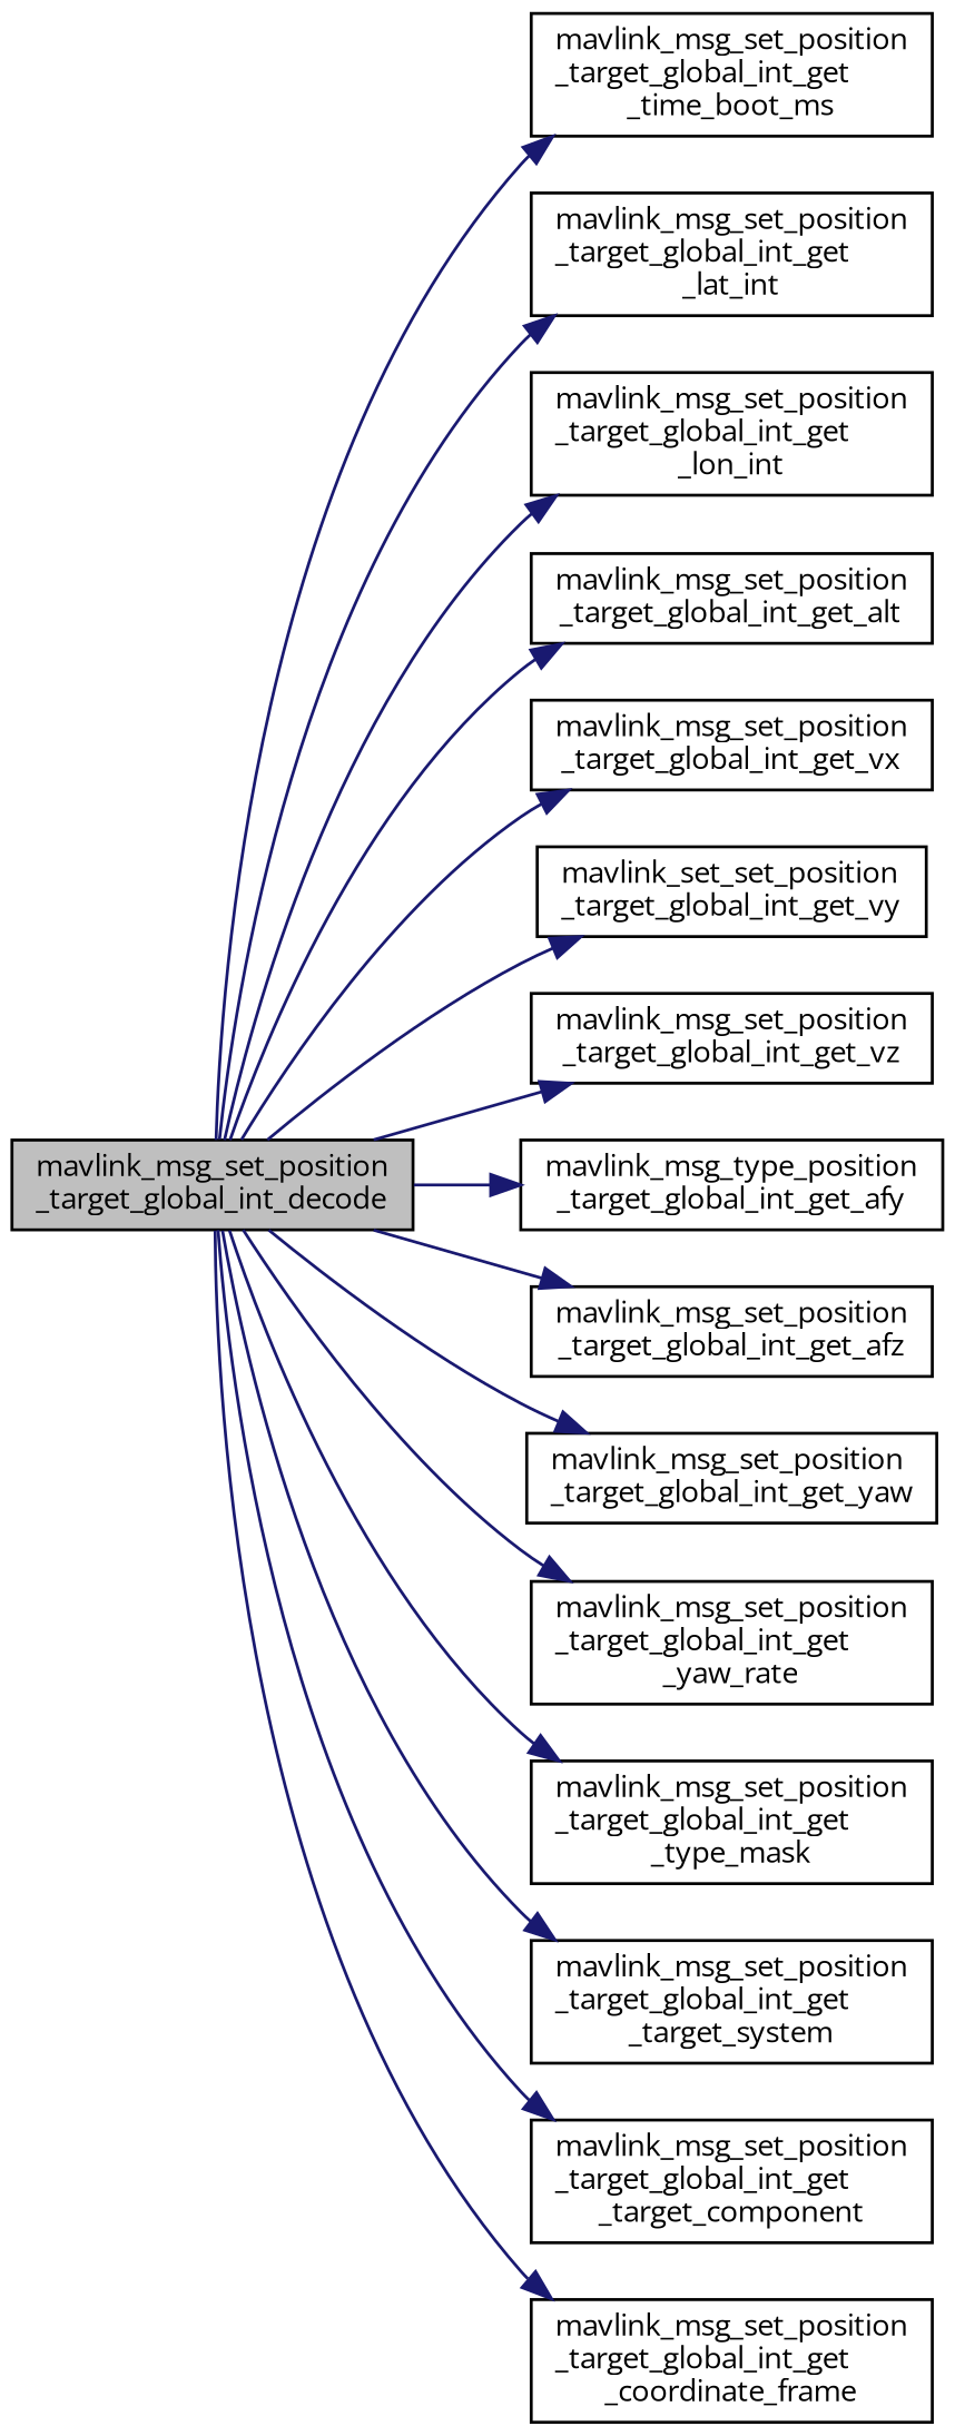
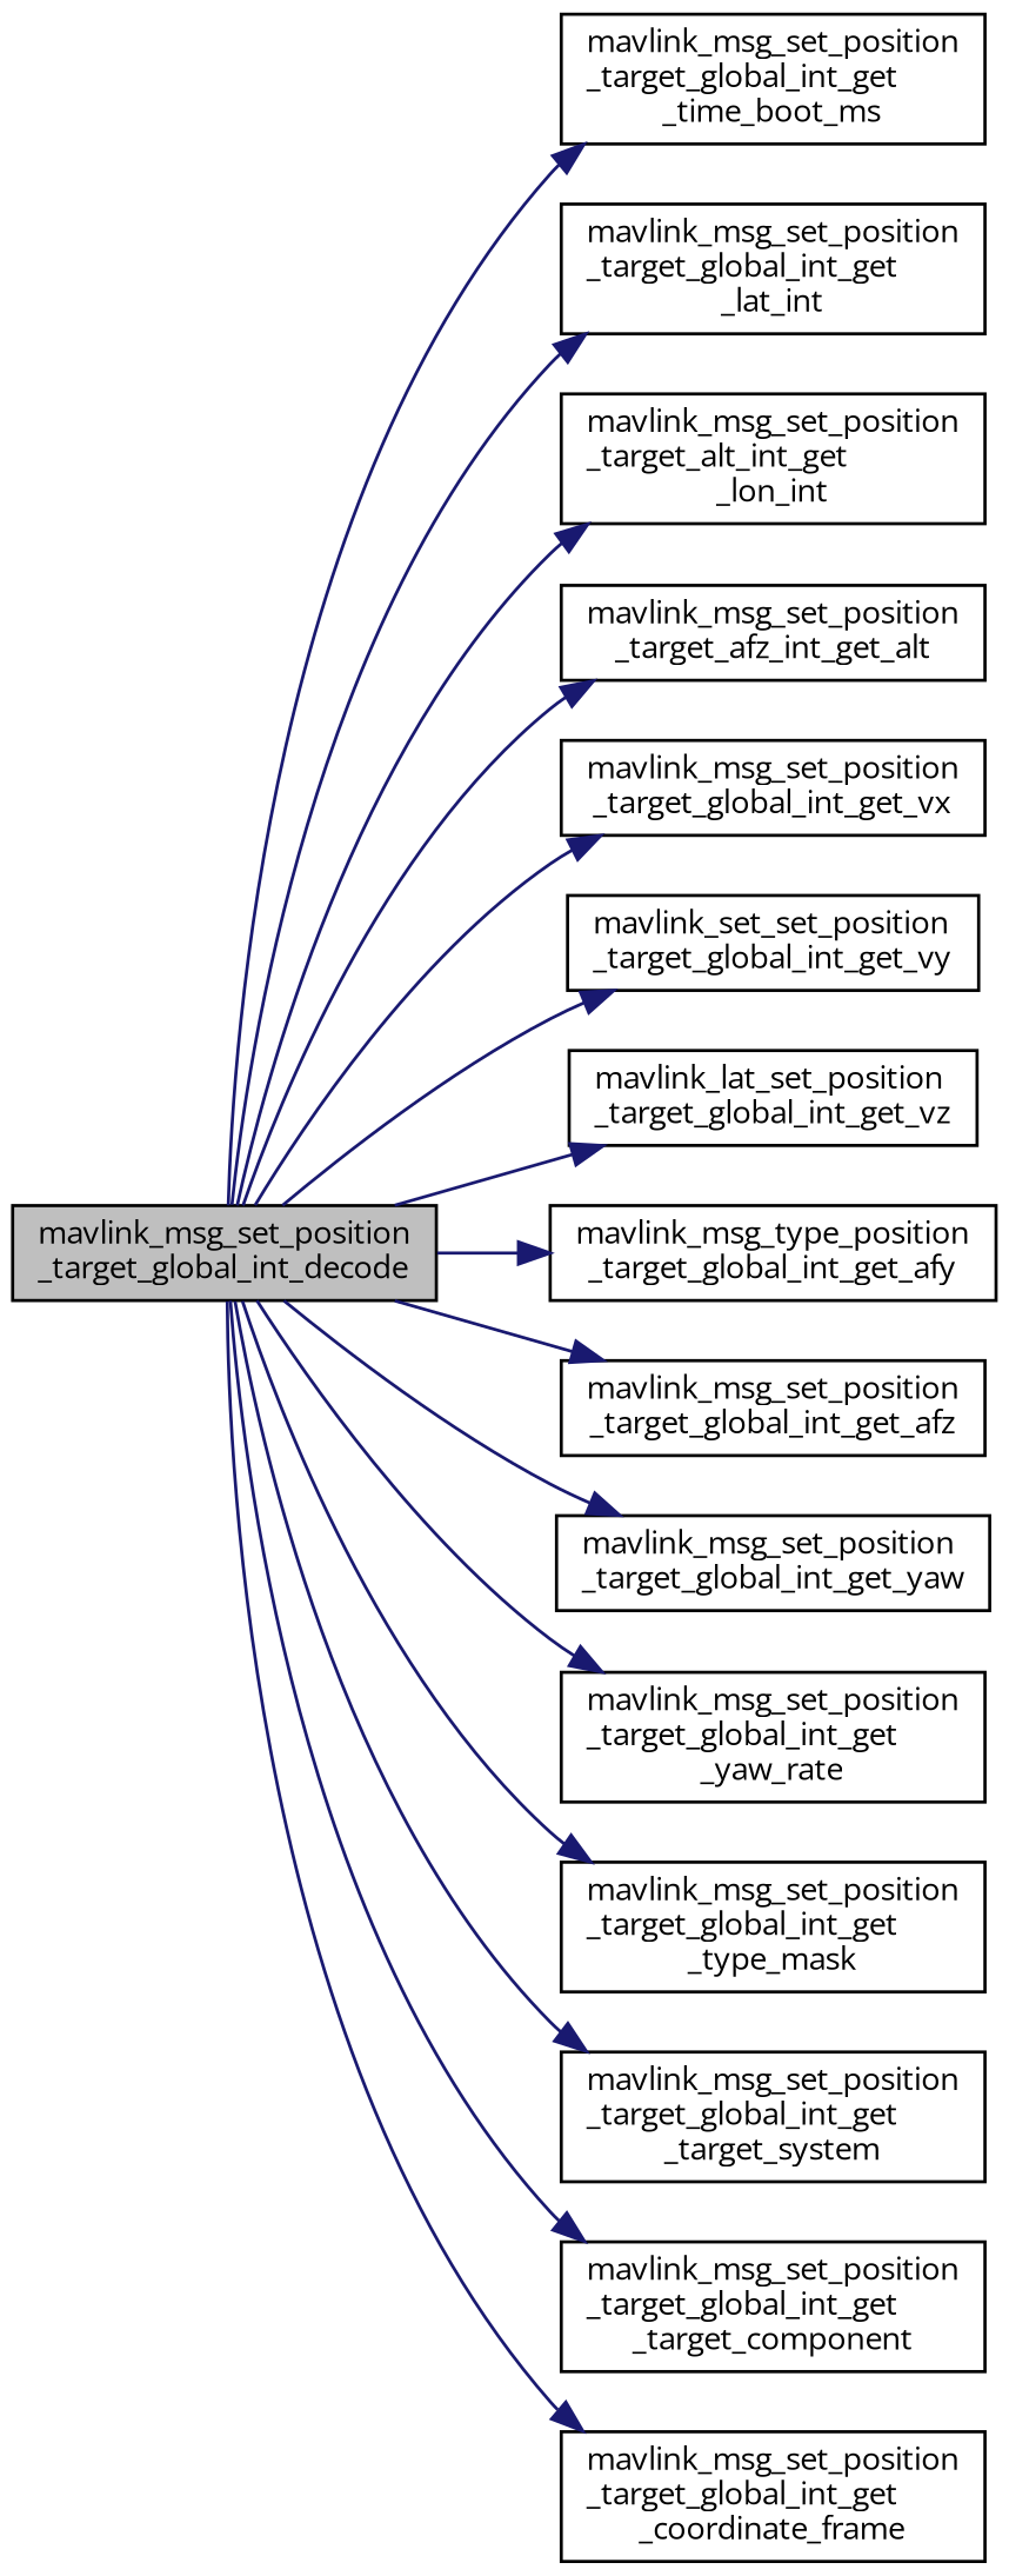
  digraph {
    fontname="Open Sans"
    rankdir=LR
    node [color=black fillcolor=white fontname="Open Sans" fontsize=10 shape=record style=filled]
    edge [color=midnightblue fontname="Open Sans" fontsize=10 labelfontname=Helvetica labelfontsize=10 style=solid]
    n1 [fillcolor=grey75 fontcolor=black height=0.2 label="mavlink_msg_set_position\l_target_global_int_decode" width=0.4]
    n2 [height=0.2 label="mavlink_msg_set_position\l_target_global_int_get\l_time_boot_ms" width=0.4]
    n3 [height=0.2 label="mavlink_msg_set_position\l_target_global_int_get\l_lat_int" width=0.4]
-   n4 [height=0.2 label="mavlink_msg_set_position\l_target_global_int_get\l_lon_int" width=0.4]
-   n5 [height=0.2 label="mavlink_msg_set_position\l_target_global_int_get_alt" width=0.4]
+   n4 [height=0.2 label="mavlink_msg_set_position\l_target_alt_int_get\l_lon_int" width=0.4]
+   n5 [height=0.2 label="mavlink_msg_set_position\l_target_afz_int_get_alt" width=0.4]
    n6 [height=0.2 label="mavlink_msg_set_position\l_target_global_int_get_vx" width=0.4]
    n7 [height=0.2 label="mavlink_set_set_position\l_target_global_int_get_vy" width=0.4]
-   n8 [height=0.2 label="mavlink_msg_set_position\l_target_global_int_get_vz" width=0.4]
+   n8 [height=0.2 label="mavlink_lat_set_position\l_target_global_int_get_vz" width=0.4]
    n9 [height=0.2 label="mavlink_msg_type_position\l_target_global_int_get_afy" width=0.4]
    n10 [height=0.2 label="mavlink_msg_set_position\l_target_global_int_get_afz" width=0.4]
    n11 [height=0.2 label="mavlink_msg_set_position\l_target_global_int_get_yaw" width=0.4]
    n12 [height=0.2 label="mavlink_msg_set_position\l_target_global_int_get\l_yaw_rate" width=0.4]
    n13 [height=0.2 label="mavlink_msg_set_position\l_target_global_int_get\l_type_mask" width=0.4]
    n14 [height=0.2 label="mavlink_msg_set_position\l_target_global_int_get\l_target_system" width=0.4]
    n15 [height=0.2 label="mavlink_msg_set_position\l_target_global_int_get\l_target_component" width=0.4]
    n16 [height=0.2 label="mavlink_msg_set_position\l_target_global_int_get\l_coordinate_frame" width=0.4]
    n1 -> n2
    n1 -> n3
    n1 -> n4
    n1 -> n5
    n1 -> n6
    n1 -> n7
    n1 -> n8
    n1 -> n9
    n1 -> n10
    n1 -> n11
    n1 -> n12
    n1 -> n13
    n1 -> n14
    n1 -> n15
    n1 -> n16
  }
